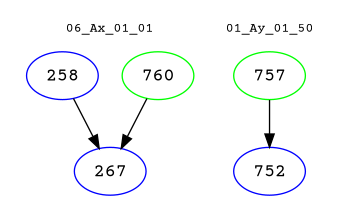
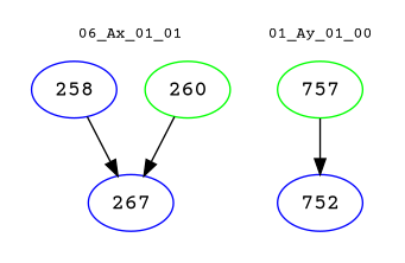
  digraph {
    fontname="Courier Prime"
    node [color=blue fontname="Courier Prime"]
    edge [color=black fontname="Courier Prime"]
-   n1 [color=green label=760]
+   n1 [color=green label=260]
    n2 [label=258]
    n3 [label=267]
    n4 [color=green label=757]
    n5 [label=752]
    subgraph cluster_1 {
      color=white
      fontsize=10
      label="06_Ax_01_01"
      n1
      n2
      n3
    }
    subgraph cluster_2 {
      color=white
      fontsize=10
-     label="01_Ay_01_50"
+     label="01_Ay_01_00"
      n4
      n5
    }
    n1 -> n3
    n2 -> n3
    n4 -> n5
  }
